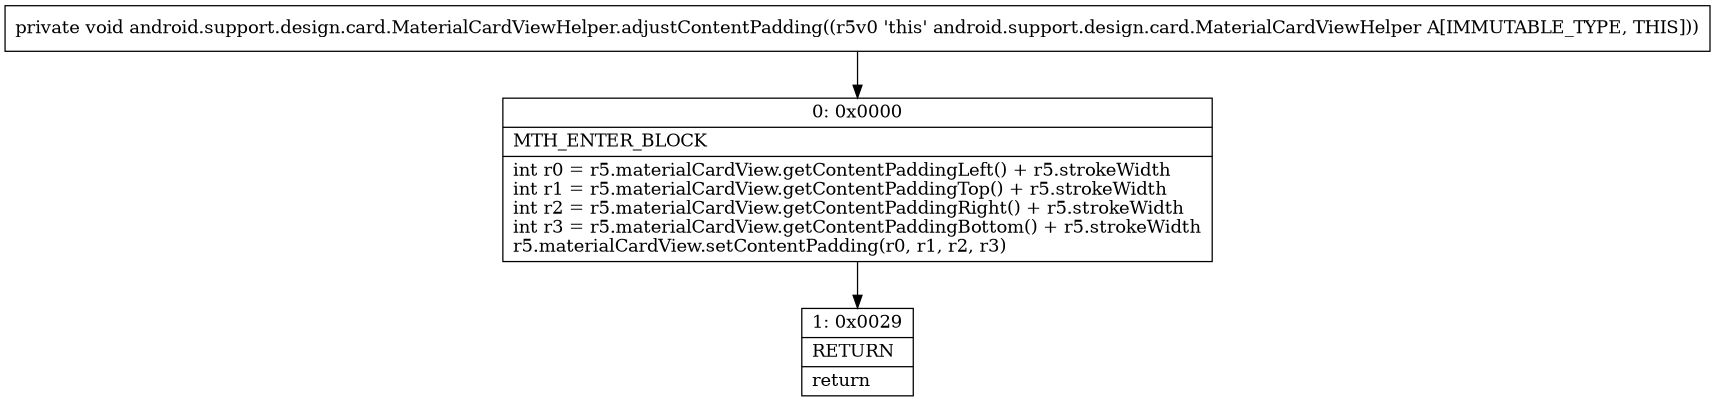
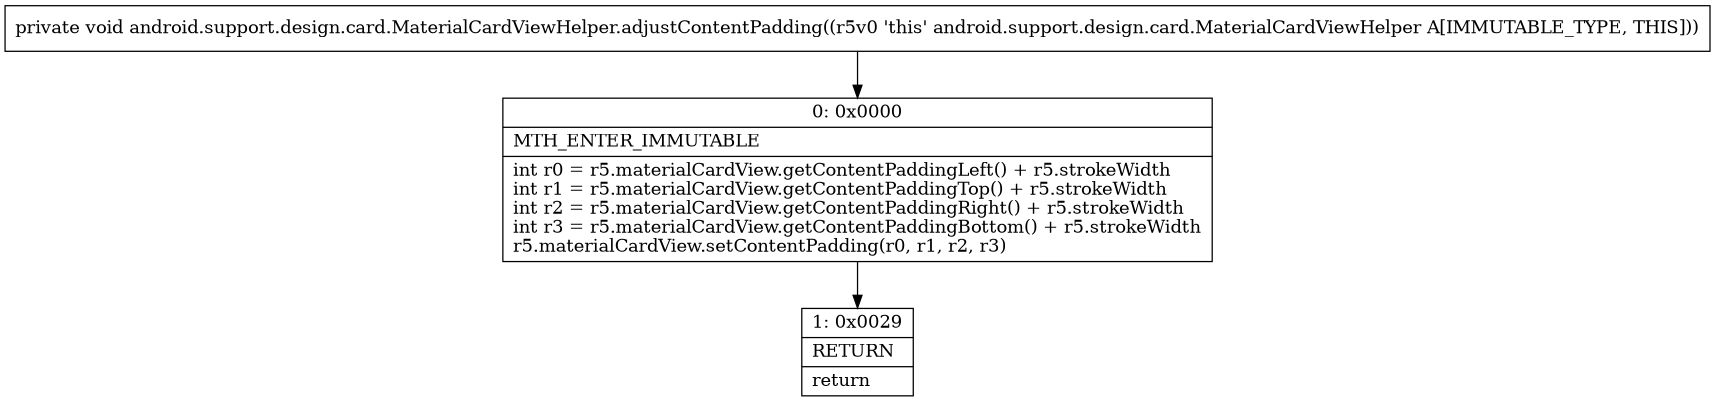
  digraph {
    node [shape=record]
-   n1 [label="{0\:\ 0x0000|MTH_ENTER_BLOCK\l|int r0 = r5.materialCardView.getContentPaddingLeft() + r5.strokeWidth\lint r1 = r5.materialCardView.getContentPaddingTop() + r5.strokeWidth\lint r2 = r5.materialCardView.getContentPaddingRight() + r5.strokeWidth\lint r3 = r5.materialCardView.getContentPaddingBottom() + r5.strokeWidth\lr5.materialCardView.setContentPadding(r0, r1, r2, r3)\l}"]
+   n1 [label="{0\:\ 0x0000|MTH_ENTER_IMMUTABLE\l|int r0 = r5.materialCardView.getContentPaddingLeft() + r5.strokeWidth\lint r1 = r5.materialCardView.getContentPaddingTop() + r5.strokeWidth\lint r2 = r5.materialCardView.getContentPaddingRight() + r5.strokeWidth\lint r3 = r5.materialCardView.getContentPaddingBottom() + r5.strokeWidth\lr5.materialCardView.setContentPadding(r0, r1, r2, r3)\l}"]
    n2 [label="{1\:\ 0x0029|RETURN\l|return\l}"]
    n3 [label="{private void android.support.design.card.MaterialCardViewHelper.adjustContentPadding((r5v0 'this' android.support.design.card.MaterialCardViewHelper A[IMMUTABLE_TYPE, THIS])) }"]
    n1 -> n2
    n3 -> n1
  }
